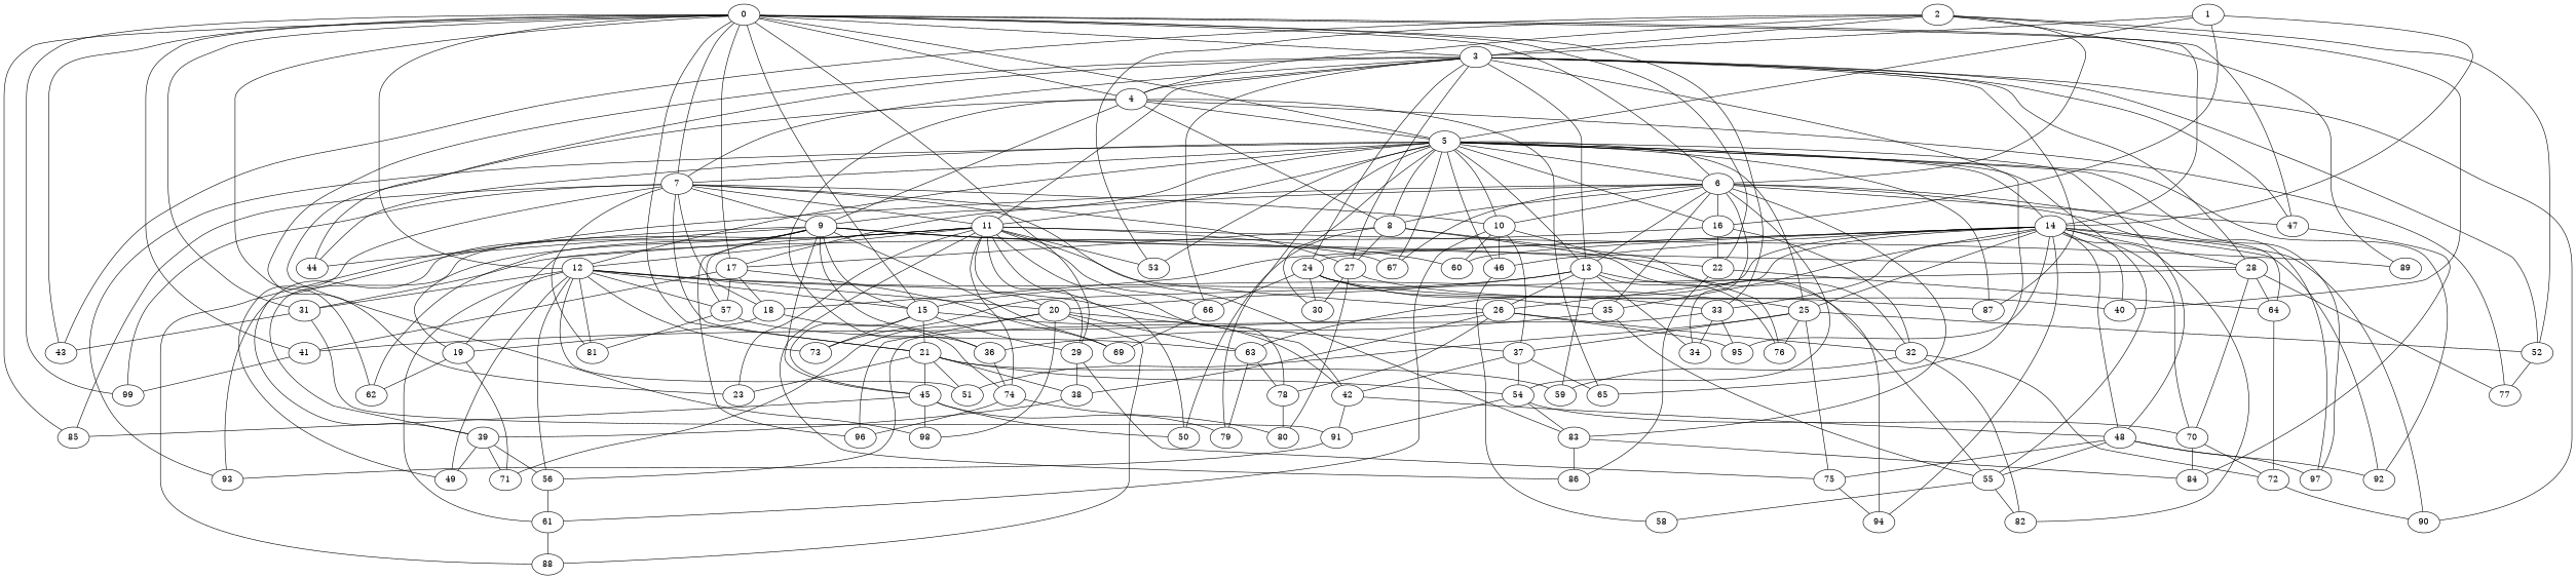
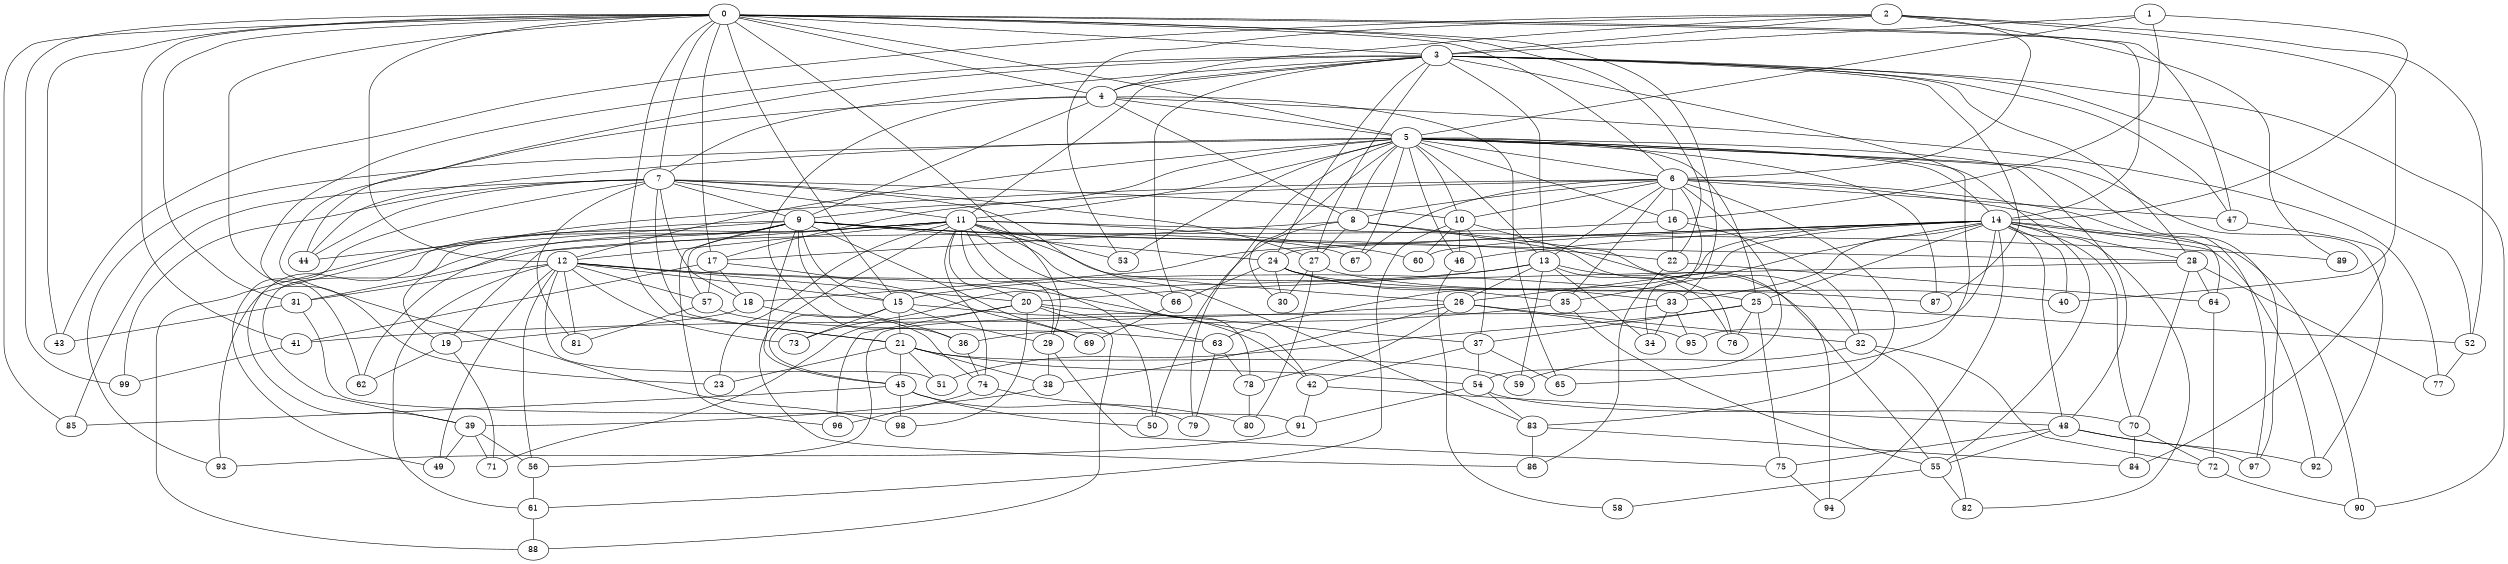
  strict graph {
    edge [is_available=True prob=1.0]
    0
    3
    4
    5
    6
    7
    12
    14
    15
    17
    21
    22
    29
    31
    33
    41
    43
    47
    62
    85
    99
    52
    11
    13
    23
    24
    27
    28
    65
    66
    87
    90
    98
    77
    8
    9
    36
    44
    16
    53
    10
    25
    30
    46
    48
    55
    67
    79
    92
    93
    97
    34
    35
    39
    54
    64
    83
    18
    49
    81
    57
    61
    20
    42
    51
    56
    73
    40
    94
    60
    26
    63
    70
    82
    95
    45
    69
    59
    38
    86
    75
    91
    84
    1
    32
    2
    89
    50
    19
    74
    78
    76
    80
    88
    96
    37
    58
    71
    72
    0 -- 3 [prob=0.215014212906]
    0 -- 4 [prob=0.439308892769]
    0 -- 5
    0 -- 6
    0 -- 7 [prob=0.0403632705607]
    0 -- 12 [prob=0.502637257089]
    0 -- 14 [prob=0.976589165325]
    0 -- 15 [prob=0.844097727227]
    0 -- 17 [prob=0.973263032749]
    0 -- 21 [prob=0.307068930899]
    0 -- 22 [prob=0.554877790074]
    0 -- 29 [prob=0.136562418748]
    0 -- 31 [prob=0.461528985444]
    0 -- 33
    0 -- 41
    0 -- 43 [prob=0.860116601889]
    0 -- 47 [prob=0.111395319429]
    0 -- 62
    0 -- 85
    0 -- 99 [prob=0.688553313518]
    3 -- 4 [prob=0.395188667642]
    3 -- 7 [prob=0.488734218539]
    3 -- 47 [prob=0.668880251939]
    3 -- 52
    3 -- 11
    3 -- 13 [prob=0.959731358635]
    3 -- 23 [prob=0.602858111545]
    3 -- 24 [prob=0.0913776751335]
    3 -- 27
    3 -- 28 [prob=0.564396709465]
    3 -- 65 [prob=0.619543346223]
    3 -- 66 [prob=0.65406108842]
    3 -- 87
    3 -- 90 [prob=0.630801003366]
    3 -- 98 [prob=0.263209613903]
    4 -- 5
    4 -- 65 [prob=0.0750497823481]
    4 -- 77 [prob=0.136482251122]
    4 -- 8 [prob=0.722545057231]
    4 -- 9 [prob=0.0666572100154]
    4 -- 36 [prob=0.0233235898448]
    4 -- 44 [prob=0.116689896629]
    5 -- 6 [prob=0.8444674614]
-   5 -- 7
+   44 -- 7
    5 -- 12 [prob=0.499395702889]
    5 -- 14 [prob=0.0373093340807]
    5 -- 11
    5 -- 13 [prob=0.661727551952]
    5 -- 87 [prob=0.914950551206]
    5 -- 8 [prob=0.7417148463]
    5 -- 9 [prob=0.694834759889]
    5 -- 44 [prob=0.082025162291]
    5 -- 16 [prob=0.692922676868]
    5 -- 53 [prob=0.186476518788]
    5 -- 10 [prob=0.20657612516]
    5 -- 25 [prob=0.649773148231]
    5 -- 30 [prob=0.490387414766]
    5 -- 46 [prob=0.424940165955]
    5 -- 48 [prob=0.849946093146]
    5 -- 55
    5 -- 67 [prob=0.216408561987]
    5 -- 79
    5 -- 92
    5 -- 93
    5 -- 97 [prob=0.819203935701]
    6 -- 17 [prob=0.569656085592]
    6 -- 47 [prob=0.929881520444]
    6 -- 13 [prob=0.380568661086]
    6 -- 8 [prob=0.518697847558]
    6 -- 16 [prob=0.587209330896]
    6 -- 10 [prob=0.254969372833]
    6 -- 67
    6 -- 97 [prob=0.123734690552]
    6 -- 34
    6 -- 35
    6 -- 39 [prob=0.192676505941]
    6 -- 54
    6 -- 64 [prob=0.730374154673]
    6 -- 83 [prob=0.280724858227]
    7 -- 21 [prob=0.578176038]
    7 -- 85
    7 -- 99 [prob=0.963366632527]
    7 -- 11 [prob=0.204131115404]
    7 -- 27 [prob=0.614820155001]
    7 -- 9
    7 -- 10 [prob=0.607178688191]
    7 -- 83 [prob=0.99549606262]
    7 -- 18 [prob=0.923378895486]
    7 -- 49 [prob=0.814776785174]
    7 -- 81
    12 -- 15 [prob=0.499797223667]
    12 -- 31 [prob=0.815369213181]
    12 -- 25 [prob=0.608315377059]
    12 -- 49 [prob=0.23874941192]
    12 -- 81 [prob=0.282608682302]
    12 -- 57 [prob=0.943418507555]
    12 -- 61
    12 -- 20 [prob=0.221483215253]
    12 -- 42 [prob=0.774126641867]
    12 -- 51 [prob=0.963005921626]
    12 -- 56 [prob=0.857408095148]
    12 -- 73 [prob=0.468216386992]
    14 -- 33 [prob=0.669704795978]
    14 -- 24
    14 -- 28 [prob=0.172659251776]
    14 -- 90 [prob=0.946695815224]
    14 -- 25 [prob=0.39112259386]
    14 -- 46 [prob=0.469110683095]
    14 -- 48
    14 -- 92 [prob=0.813949617418]
    14 -- 35 [prob=0.999803548015]
    14 -- 18 [prob=0.430702091172]
    14 -- 40 [prob=0.679932354742]
    14 -- 94 [prob=0.227116041673]
    14 -- 60
    14 -- 26 [prob=0.181946712722]
    14 -- 63 [prob=0.604832372754]
    14 -- 70 [prob=0.436052814012]
    14 -- 82
    14 -- 95 [prob=0.471262532185]
    15 -- 21
    15 -- 29
    15 -- 42 [prob=0.183361069989]
    15 -- 73 [prob=0.656328749562]
    15 -- 45 [prob=0.3004097969]
    17 -- 41 [prob=0.275266106588]
    17 -- 18
    17 -- 57
    17 -- 69
    21 -- 23 [prob=0.173648337686]
    21 -- 54 [prob=0.578962267856]
    21 -- 51
    21 -- 45 [prob=0.0538653390155]
    21 -- 59 [prob=0.880369311248]
    21 -- 38 [prob=0.404108387632]
    22 -- 64 [prob=0.129266304327]
    22 -- 86 [prob=0.775284445565]
    29 -- 38 [prob=0.0361032525124]
    29 -- 75 [prob=0.534872585926]
    31 -- 43 [prob=0.672112125573]
    31 -- 91 [prob=0.327236810874]
    33 -- 34 [prob=0.701227458693]
    33 -- 56
    33 -- 95 [prob=0.618638941847]
    41 -- 99 [prob=0.0597257620956]
    47 -- 84 [prob=0.348622333702]
    52 -- 77 [prob=0.806176880178]
    11 -- 12 [prob=0.380574209458]
    11 -- 29
    11 -- 62 [prob=0.0366726530401]
    11 -- 23 [prob=0.838473174974]
    11 -- 66 [prob=0.747951386668]
    11 -- 53
    11 -- 39 [prob=0.872069270862]
    11 -- 20 [prob=0.217254164382]
    11 -- 60 [prob=0.927550556141]
    11 -- 26 [prob=0.182660606965]
    11 -- 86 [prob=0.526182927819]
    11 -- 89
    11 -- 50
    11 -- 19
    11 -- 74 [prob=0.393816566934]
    11 -- 78 [prob=0.565123605695]
    13 -- 15 [prob=0.53957960647]
    13 -- 55 [prob=0.183328573802]
    13 -- 34 [prob=0.160576439495]
    13 -- 20
    13 -- 26 [prob=0.767771901305]
    13 -- 59 [prob=0.80374466193]
    13 -- 76
    24 -- 33 [prob=0.720826025374]
    24 -- 66 [prob=0.60576278322]
    24 -- 87
    24 -- 30
    24 -- 35 [prob=0.0645354866914]
    27 -- 30
    27 -- 40 [prob=0.908188748898]
    27 -- 80 [prob=0.338301597723]
    28 -- 77
    28 -- 64 [prob=0.344476121284]
    28 -- 73 [prob=0.964298968058]
    28 -- 70 [prob=0.0410003496397]
    66 -- 69 [prob=0.919882961144]
    8 -- 17 [prob=0.213722916209]
    8 -- 27 [prob=0.494131391827]
    8 -- 94 [prob=0.49014623467]
    8 -- 32 [prob=0.781734842185]
    8 -- 50 [prob=0.132229718104]
    9 -- 15 [prob=0.169604089002]
    9 -- 22 [prob=0.958617293286]
+   9 -- 24 [prob=0.914407249842]
    9 -- 28 [prob=0.723439642979]
    9 -- 36 [prob=0.104716132828]
    9 -- 44 [prob=0.474177652759]
    9 -- 67 [prob=0.957693861307]
    9 -- 93 [prob=0.618246786659]
    9 -- 57
    9 -- 45 [prob=0.00123327708307]
    9 -- 69 [prob=0.385828884328]
    9 -- 19
    9 -- 88 [prob=0.335847872467]
    9 -- 96 [prob=0.763167007946]
    36 -- 74 [prob=0.550560671531]
    16 -- 22 [prob=0.544086237267]
    16 -- 31 [prob=0.786518171072]
    16 -- 32
    10 -- 46 [prob=0.494743849162]
    10 -- 61 [prob=0.374517602739]
    10 -- 60
    10 -- 76 [prob=0.695868975632]
    10 -- 37 [prob=0.0399121869332]
    25 -- 52 [prob=0.221610739252]
    25 -- 51
    25 -- 75 [prob=0.981164122738]
    25 -- 76
    25 -- 37
    46 -- 58
    48 -- 55 [prob=0.507857014522]
    48 -- 92 [prob=0.70079738953]
    48 -- 97
    48 -- 75
    55 -- 82 [prob=0.182608754554]
    55 -- 58 [prob=0.0450236848469]
    35 -- 36 [prob=0.0454370717657]
    35 -- 55
    39 -- 49 [prob=0.178197502487]
    39 -- 56 [prob=0.817964014355]
    39 -- 71 [prob=0.584408759046]
    54 -- 83 [prob=0.337489020051]
    54 -- 70 [prob=0.586429083549]
    54 -- 91 [prob=0.108369062996]
    64 -- 72 [prob=0.823825846988]
    83 -- 86 [prob=0.549843484402]
    83 -- 84 [prob=0.267945661472]
    18 -- 19
    18 -- 74 [prob=0.605500861615]
    57 -- 81
    57 -- 63 [prob=0.312985437557]
    61 -- 88 [prob=0.845525273878]
    20 -- 98 [prob=0.522182734185]
    20 -- 63
    20 -- 88 [prob=0.798569391128]
    20 -- 96 [prob=0.650108132608]
    20 -- 37 [prob=0.258282060494]
    20 -- 71 [prob=0.214103671145]
    42 -- 48 [prob=0.883382300792]
    42 -- 91 [prob=0.500332095799]
    56 -- 61 [prob=0.674324463008]
    26 -- 41
    26 -- 95
    26 -- 38 [prob=0.878171999829]
    26 -- 32 [prob=0.458893106742]
    26 -- 78 [prob=0.355581263257]
    63 -- 79 [prob=0.316184842008]
    63 -- 78
    70 -- 84 [prob=0.310608952287]
    70 -- 72 [prob=0.154661100242]
    45 -- 85 [prob=0.329737506817]
    45 -- 98
    45 -- 79 [prob=0.301487272155]
    45 -- 50 [prob=0.623806008176]
    38 -- 39 [prob=0.741295957497]
    75 -- 94 [prob=0.255007928125]
    91 -- 93 [prob=0.741516631139]
    1 -- 3 [prob=0.597222859669]
    1 -- 5 [prob=0.286154181373]
    1 -- 14 [prob=0.5380793318]
    1 -- 16 [prob=0.912506544663]
    32 -- 82 [prob=0.166709043442]
    32 -- 59
    32 -- 72 [prob=0.109013169275]
    2 -- 3 [prob=0.509375050762]
    2 -- 4
    2 -- 6 [prob=0.638894737386]
    2 -- 43
    2 -- 52 [prob=0.921909207239]
    2 -- 53 [prob=0.693553431079]
    2 -- 40 [prob=0.179630245195]
    2 -- 89 [prob=0.320849679774]
    19 -- 62
    19 -- 71 [prob=0.890956809189]
    74 -- 80 [prob=0.0454503582027]
    74 -- 96 [prob=0.0560128144194]
    78 -- 80 [prob=0.656570463219]
    37 -- 65 [prob=0.792178223425]
    37 -- 54 [prob=0.16535795041]
    37 -- 42 [prob=0.0480460010025]
    72 -- 90 [prob=0.66744568704]
  }
